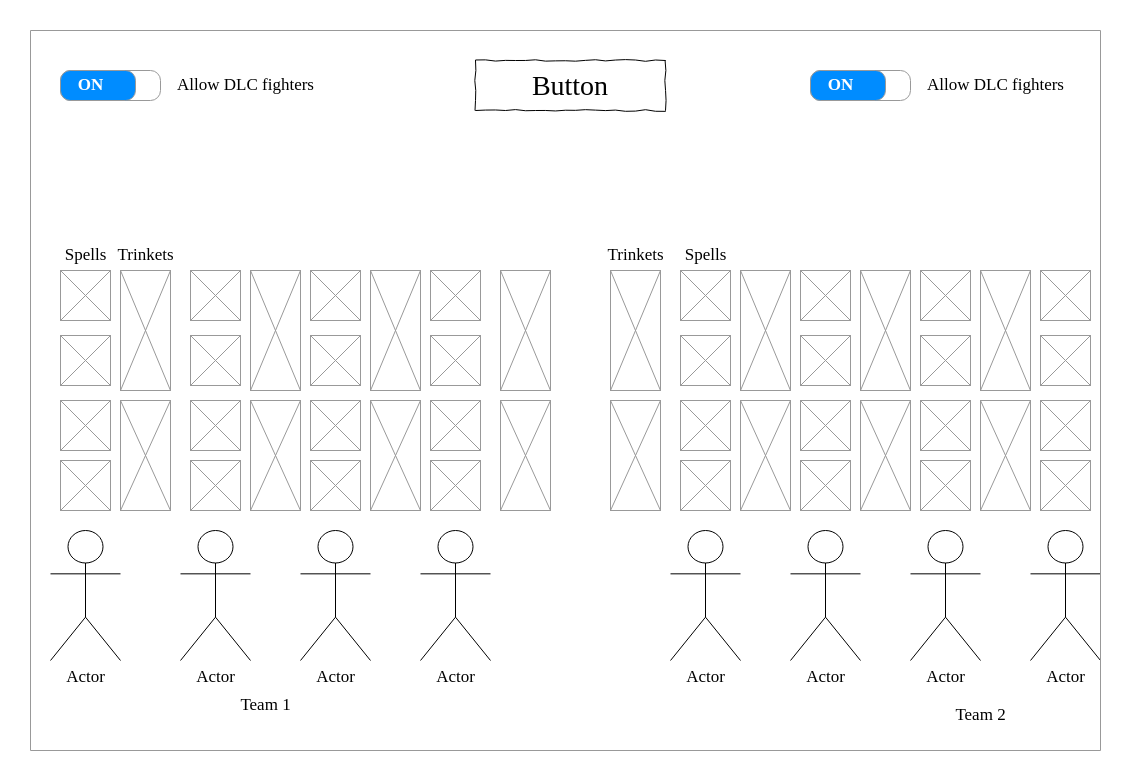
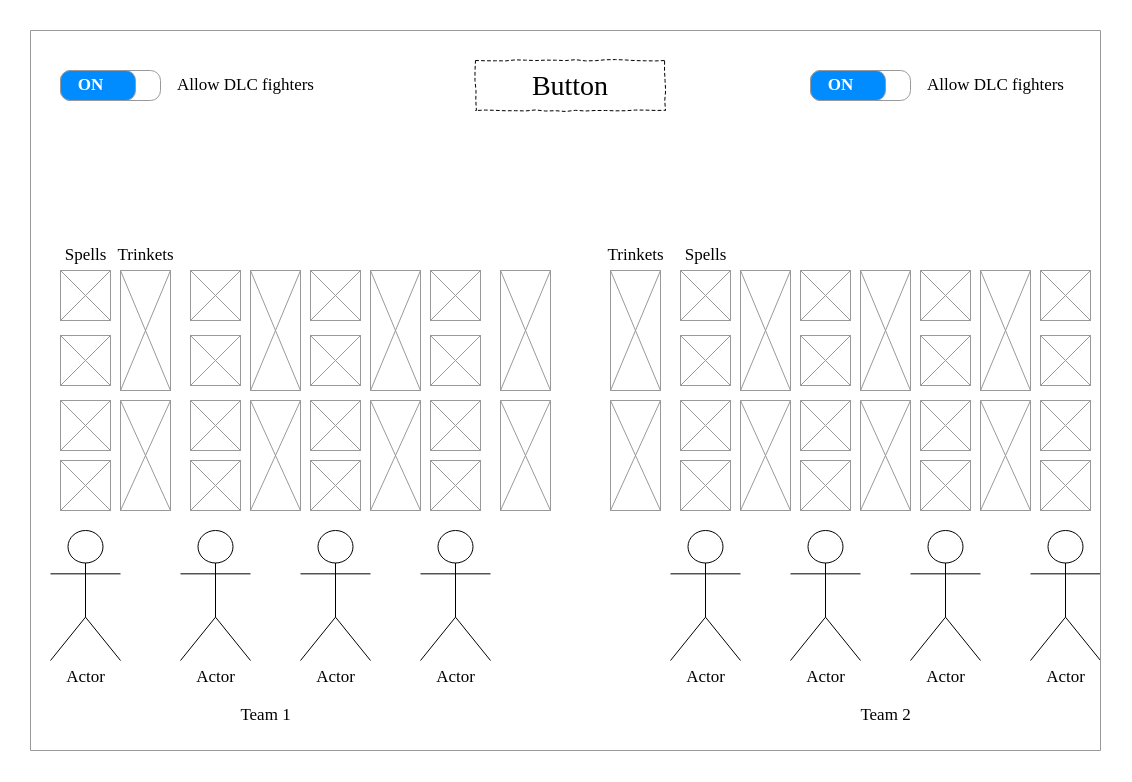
  <mxCell id="0" />
  <mxCell id="1" parent="0" />
- <mxCell id="2" value="Button" style="whiteSpace=wrap;html=1;rounded=0;shadow=0;labelBackgroundColor=none;strokeWidth=1;fontFamily=Verdana;fontSize=28;align=center;comic=1;" parent="1" vertex="1"><mxGeometry x="475" y="60" width="190" height="50" as="geometry" /></mxCell>
- <mxCell id="3" value="&lt;font style=&quot;font-size: 17px;&quot; face=&quot;Times New Roman&quot;&gt;Team 1&lt;/font&gt;" style="text;html=1;align=center;verticalAlign=middle;resizable=0;points=[];autosize=1;strokeColor=none;fillColor=none;" vertex="1" parent="1"><mxGeometry x="230" y="690" width="70" height="30" as="geometry" /></mxCell>
+ <mxCell id="2" value="Button" style="whiteSpace=wrap;html=1;rounded=0;shadow=0;labelBackgroundColor=none;strokeWidth=1;fontFamily=Verdana;fontSize=28;align=center;comic=1;dashed=1;" parent="1" vertex="1"><mxGeometry x="475" y="60" width="190" height="50" as="geometry" /></mxCell>
+ <mxCell id="3" value="&lt;font style=&quot;font-size: 17px;&quot; face=&quot;Times New Roman&quot;&gt;Team 1&lt;/font&gt;" style="text;html=1;align=center;verticalAlign=middle;resizable=0;points=[];autosize=1;strokeColor=none;fillColor=none;" vertex="1" parent="1"><mxGeometry x="230" y="700" width="70" height="30" as="geometry" /></mxCell>
  <mxCell id="4" value="Actor" style="shape=umlActor;verticalLabelPosition=bottom;verticalAlign=top;html=1;outlineConnect=0;fontFamily=Times New Roman;fontSize=17;" vertex="1" parent="1"><mxGeometry x="50" y="530" width="70" height="130" as="geometry" /></mxCell>
  <mxCell id="5" value="Actor" style="shape=umlActor;verticalLabelPosition=bottom;verticalAlign=top;html=1;outlineConnect=0;fontFamily=Times New Roman;fontSize=17;" vertex="1" parent="1"><mxGeometry x="180" y="530" width="70" height="130" as="geometry" /></mxCell>
  <mxCell id="6" value="Actor" style="shape=umlActor;verticalLabelPosition=bottom;verticalAlign=top;html=1;outlineConnect=0;fontFamily=Times New Roman;fontSize=17;" vertex="1" parent="1"><mxGeometry x="300" y="530" width="70" height="130" as="geometry" /></mxCell>
  <mxCell id="7" value="Actor" style="shape=umlActor;verticalLabelPosition=bottom;verticalAlign=top;html=1;outlineConnect=0;fontFamily=Times New Roman;fontSize=17;" vertex="1" parent="1"><mxGeometry x="420" y="530" width="70" height="130" as="geometry" /></mxCell>
- <mxCell id="8" value="&lt;font style=&quot;font-size: 17px;&quot; face=&quot;Times New Roman&quot;&gt;Team 2&lt;/font&gt;" style="text;html=1;align=center;verticalAlign=middle;resizable=0;points=[];autosize=1;strokeColor=none;fillColor=none;" vertex="1" parent="1"><mxGeometry x="945" y="700" width="70" height="30" as="geometry" /></mxCell>
+ <mxCell id="8" value="&lt;font style=&quot;font-size: 17px;&quot; face=&quot;Times New Roman&quot;&gt;Team 2&lt;/font&gt;" style="text;html=1;align=center;verticalAlign=middle;resizable=0;points=[];autosize=1;strokeColor=none;fillColor=none;" vertex="1" parent="1"><mxGeometry x="850" y="700" width="70" height="30" as="geometry" /></mxCell>
  <mxCell id="9" value="Actor" style="shape=umlActor;verticalLabelPosition=bottom;verticalAlign=top;html=1;outlineConnect=0;fontFamily=Times New Roman;fontSize=17;" vertex="1" parent="1"><mxGeometry x="670" y="530" width="70" height="130" as="geometry" /></mxCell>
  <mxCell id="10" value="Actor" style="shape=umlActor;verticalLabelPosition=bottom;verticalAlign=top;html=1;outlineConnect=0;fontFamily=Times New Roman;fontSize=17;" vertex="1" parent="1"><mxGeometry x="790" y="530" width="70" height="130" as="geometry" /></mxCell>
  <mxCell id="11" value="Actor" style="shape=umlActor;verticalLabelPosition=bottom;verticalAlign=top;html=1;outlineConnect=0;fontFamily=Times New Roman;fontSize=17;" vertex="1" parent="1"><mxGeometry x="910" y="530" width="70" height="130" as="geometry" /></mxCell>
  <mxCell id="12" value="Actor" style="shape=umlActor;verticalLabelPosition=bottom;verticalAlign=top;html=1;outlineConnect=0;fontFamily=Times New Roman;fontSize=17;" vertex="1" parent="1"><mxGeometry x="1030" y="530" width="70" height="130" as="geometry" /></mxCell>
  <mxCell id="13" value="ON" style="strokeWidth=1;shadow=0;dashed=0;align=center;html=1;shape=mxgraph.mockup.buttons.onOffButton;gradientColor=none;strokeColor=#999999;buttonState=on;fillColor2=#008cff;fontColor=#ffffff;fontSize=17;mainText=;spacingRight=40;fontStyle=1;fontFamily=Times New Roman;" vertex="1" parent="1"><mxGeometry x="60" y="70" width="100" height="30" as="geometry" /></mxCell>
  <mxCell id="14" value="Allow DLC fighters" style="text;html=1;align=center;verticalAlign=middle;resizable=0;points=[];autosize=1;strokeColor=none;fillColor=none;fontSize=17;fontFamily=Times New Roman;" vertex="1" parent="1"><mxGeometry x="165" y="70" width="160" height="30" as="geometry" /></mxCell>
  <mxCell id="15" value="ON" style="strokeWidth=1;shadow=0;dashed=0;align=center;html=1;shape=mxgraph.mockup.buttons.onOffButton;gradientColor=none;strokeColor=#999999;buttonState=on;fillColor2=#008cff;fontColor=#ffffff;fontSize=17;mainText=;spacingRight=40;fontStyle=1;fontFamily=Times New Roman;" vertex="1" parent="1"><mxGeometry x="810" y="70" width="100" height="30" as="geometry" /></mxCell>
  <mxCell id="16" value="Allow DLC fighters" style="text;html=1;align=center;verticalAlign=middle;resizable=0;points=[];autosize=1;strokeColor=none;fillColor=none;fontSize=17;fontFamily=Times New Roman;" vertex="1" parent="1"><mxGeometry x="915" y="70" width="160" height="30" as="geometry" /></mxCell>
  <mxCell id="17" value="" style="verticalLabelPosition=bottom;shadow=0;dashed=0;align=center;html=1;verticalAlign=top;strokeWidth=1;shape=mxgraph.mockup.graphics.simpleIcon;strokeColor=#999999;fontFamily=Times New Roman;fontSize=17;" vertex="1" parent="1"><mxGeometry x="60" y="335" width="50" height="50" as="geometry" /></mxCell>
  <mxCell id="18" value="" style="verticalLabelPosition=bottom;shadow=0;dashed=0;align=center;html=1;verticalAlign=top;strokeWidth=1;shape=mxgraph.mockup.graphics.simpleIcon;strokeColor=#999999;fontFamily=Times New Roman;fontSize=17;" vertex="1" parent="1"><mxGeometry x="60" y="460" width="50" height="50" as="geometry" /></mxCell>
  <mxCell id="19" value="" style="verticalLabelPosition=bottom;shadow=0;dashed=0;align=center;html=1;verticalAlign=top;strokeWidth=1;shape=mxgraph.mockup.graphics.simpleIcon;strokeColor=#999999;fontFamily=Times New Roman;fontSize=17;" vertex="1" parent="1"><mxGeometry x="60" y="400" width="50" height="50" as="geometry" /></mxCell>
  <mxCell id="20" value="" style="verticalLabelPosition=bottom;shadow=0;dashed=0;align=center;html=1;verticalAlign=top;strokeWidth=1;shape=mxgraph.mockup.graphics.simpleIcon;strokeColor=#999999;fontFamily=Times New Roman;fontSize=17;" vertex="1" parent="1"><mxGeometry x="60" y="270" width="50" height="50" as="geometry" /></mxCell>
  <mxCell id="21" value="" style="verticalLabelPosition=bottom;shadow=0;dashed=0;align=center;html=1;verticalAlign=top;strokeWidth=1;shape=mxgraph.mockup.graphics.simpleIcon;strokeColor=#999999;fontFamily=Times New Roman;fontSize=17;" vertex="1" parent="1"><mxGeometry x="190" y="335" width="50" height="50" as="geometry" /></mxCell>
  <mxCell id="22" value="" style="verticalLabelPosition=bottom;shadow=0;dashed=0;align=center;html=1;verticalAlign=top;strokeWidth=1;shape=mxgraph.mockup.graphics.simpleIcon;strokeColor=#999999;fontFamily=Times New Roman;fontSize=17;" vertex="1" parent="1"><mxGeometry x="190" y="460" width="50" height="50" as="geometry" /></mxCell>
  <mxCell id="23" value="" style="verticalLabelPosition=bottom;shadow=0;dashed=0;align=center;html=1;verticalAlign=top;strokeWidth=1;shape=mxgraph.mockup.graphics.simpleIcon;strokeColor=#999999;fontFamily=Times New Roman;fontSize=17;" vertex="1" parent="1"><mxGeometry x="190" y="400" width="50" height="50" as="geometry" /></mxCell>
  <mxCell id="24" value="" style="verticalLabelPosition=bottom;shadow=0;dashed=0;align=center;html=1;verticalAlign=top;strokeWidth=1;shape=mxgraph.mockup.graphics.simpleIcon;strokeColor=#999999;fontFamily=Times New Roman;fontSize=17;" vertex="1" parent="1"><mxGeometry x="190" y="270" width="50" height="50" as="geometry" /></mxCell>
  <mxCell id="25" value="" style="verticalLabelPosition=bottom;shadow=0;dashed=0;align=center;html=1;verticalAlign=top;strokeWidth=1;shape=mxgraph.mockup.graphics.simpleIcon;strokeColor=#999999;fontFamily=Times New Roman;fontSize=17;" vertex="1" parent="1"><mxGeometry x="310" y="335" width="50" height="50" as="geometry" /></mxCell>
  <mxCell id="26" value="" style="verticalLabelPosition=bottom;shadow=0;dashed=0;align=center;html=1;verticalAlign=top;strokeWidth=1;shape=mxgraph.mockup.graphics.simpleIcon;strokeColor=#999999;fontFamily=Times New Roman;fontSize=17;" vertex="1" parent="1"><mxGeometry x="310" y="460" width="50" height="50" as="geometry" /></mxCell>
  <mxCell id="27" value="" style="verticalLabelPosition=bottom;shadow=0;dashed=0;align=center;html=1;verticalAlign=top;strokeWidth=1;shape=mxgraph.mockup.graphics.simpleIcon;strokeColor=#999999;fontFamily=Times New Roman;fontSize=17;" vertex="1" parent="1"><mxGeometry x="310" y="400" width="50" height="50" as="geometry" /></mxCell>
  <mxCell id="28" value="" style="verticalLabelPosition=bottom;shadow=0;dashed=0;align=center;html=1;verticalAlign=top;strokeWidth=1;shape=mxgraph.mockup.graphics.simpleIcon;strokeColor=#999999;fontFamily=Times New Roman;fontSize=17;" vertex="1" parent="1"><mxGeometry x="310" y="270" width="50" height="50" as="geometry" /></mxCell>
  <mxCell id="29" value="" style="verticalLabelPosition=bottom;shadow=0;dashed=0;align=center;html=1;verticalAlign=top;strokeWidth=1;shape=mxgraph.mockup.graphics.simpleIcon;strokeColor=#999999;fontFamily=Times New Roman;fontSize=17;" vertex="1" parent="1"><mxGeometry x="430" y="335" width="50" height="50" as="geometry" /></mxCell>
  <mxCell id="30" value="" style="verticalLabelPosition=bottom;shadow=0;dashed=0;align=center;html=1;verticalAlign=top;strokeWidth=1;shape=mxgraph.mockup.graphics.simpleIcon;strokeColor=#999999;fontFamily=Times New Roman;fontSize=17;" vertex="1" parent="1"><mxGeometry x="430" y="460" width="50" height="50" as="geometry" /></mxCell>
  <mxCell id="31" value="" style="verticalLabelPosition=bottom;shadow=0;dashed=0;align=center;html=1;verticalAlign=top;strokeWidth=1;shape=mxgraph.mockup.graphics.simpleIcon;strokeColor=#999999;fontFamily=Times New Roman;fontSize=17;" vertex="1" parent="1"><mxGeometry x="430" y="400" width="50" height="50" as="geometry" /></mxCell>
  <mxCell id="32" value="" style="verticalLabelPosition=bottom;shadow=0;dashed=0;align=center;html=1;verticalAlign=top;strokeWidth=1;shape=mxgraph.mockup.graphics.simpleIcon;strokeColor=#999999;fontFamily=Times New Roman;fontSize=17;" vertex="1" parent="1"><mxGeometry x="430" y="270" width="50" height="50" as="geometry" /></mxCell>
  <mxCell id="33" value="" style="verticalLabelPosition=bottom;shadow=0;dashed=0;align=center;html=1;verticalAlign=top;strokeWidth=1;shape=mxgraph.mockup.graphics.simpleIcon;strokeColor=#999999;fontFamily=Times New Roman;fontSize=17;" vertex="1" parent="1"><mxGeometry x="680" y="335" width="50" height="50" as="geometry" /></mxCell>
  <mxCell id="34" value="" style="verticalLabelPosition=bottom;shadow=0;dashed=0;align=center;html=1;verticalAlign=top;strokeWidth=1;shape=mxgraph.mockup.graphics.simpleIcon;strokeColor=#999999;fontFamily=Times New Roman;fontSize=17;" vertex="1" parent="1"><mxGeometry x="680" y="460" width="50" height="50" as="geometry" /></mxCell>
  <mxCell id="35" value="" style="verticalLabelPosition=bottom;shadow=0;dashed=0;align=center;html=1;verticalAlign=top;strokeWidth=1;shape=mxgraph.mockup.graphics.simpleIcon;strokeColor=#999999;fontFamily=Times New Roman;fontSize=17;" vertex="1" parent="1"><mxGeometry x="680" y="400" width="50" height="50" as="geometry" /></mxCell>
  <mxCell id="36" value="" style="verticalLabelPosition=bottom;shadow=0;dashed=0;align=center;html=1;verticalAlign=top;strokeWidth=1;shape=mxgraph.mockup.graphics.simpleIcon;strokeColor=#999999;fontFamily=Times New Roman;fontSize=17;" vertex="1" parent="1"><mxGeometry x="680" y="270" width="50" height="50" as="geometry" /></mxCell>
  <mxCell id="37" value="" style="verticalLabelPosition=bottom;shadow=0;dashed=0;align=center;html=1;verticalAlign=top;strokeWidth=1;shape=mxgraph.mockup.graphics.simpleIcon;strokeColor=#999999;fontFamily=Times New Roman;fontSize=17;" vertex="1" parent="1"><mxGeometry x="800" y="335" width="50" height="50" as="geometry" /></mxCell>
  <mxCell id="38" value="" style="verticalLabelPosition=bottom;shadow=0;dashed=0;align=center;html=1;verticalAlign=top;strokeWidth=1;shape=mxgraph.mockup.graphics.simpleIcon;strokeColor=#999999;fontFamily=Times New Roman;fontSize=17;" vertex="1" parent="1"><mxGeometry x="800" y="460" width="50" height="50" as="geometry" /></mxCell>
  <mxCell id="39" value="" style="verticalLabelPosition=bottom;shadow=0;dashed=0;align=center;html=1;verticalAlign=top;strokeWidth=1;shape=mxgraph.mockup.graphics.simpleIcon;strokeColor=#999999;fontFamily=Times New Roman;fontSize=17;" vertex="1" parent="1"><mxGeometry x="800" y="400" width="50" height="50" as="geometry" /></mxCell>
  <mxCell id="40" value="" style="verticalLabelPosition=bottom;shadow=0;dashed=0;align=center;html=1;verticalAlign=top;strokeWidth=1;shape=mxgraph.mockup.graphics.simpleIcon;strokeColor=#999999;fontFamily=Times New Roman;fontSize=17;" vertex="1" parent="1"><mxGeometry x="800" y="270" width="50" height="50" as="geometry" /></mxCell>
  <mxCell id="41" value="" style="verticalLabelPosition=bottom;shadow=0;dashed=0;align=center;html=1;verticalAlign=top;strokeWidth=1;shape=mxgraph.mockup.graphics.simpleIcon;strokeColor=#999999;fontFamily=Times New Roman;fontSize=17;" vertex="1" parent="1"><mxGeometry x="920" y="335" width="50" height="50" as="geometry" /></mxCell>
  <mxCell id="42" value="" style="verticalLabelPosition=bottom;shadow=0;dashed=0;align=center;html=1;verticalAlign=top;strokeWidth=1;shape=mxgraph.mockup.graphics.simpleIcon;strokeColor=#999999;fontFamily=Times New Roman;fontSize=17;" vertex="1" parent="1"><mxGeometry x="920" y="460" width="50" height="50" as="geometry" /></mxCell>
  <mxCell id="43" value="" style="verticalLabelPosition=bottom;shadow=0;dashed=0;align=center;html=1;verticalAlign=top;strokeWidth=1;shape=mxgraph.mockup.graphics.simpleIcon;strokeColor=#999999;fontFamily=Times New Roman;fontSize=17;" vertex="1" parent="1"><mxGeometry x="920" y="400" width="50" height="50" as="geometry" /></mxCell>
  <mxCell id="44" value="" style="verticalLabelPosition=bottom;shadow=0;dashed=0;align=center;html=1;verticalAlign=top;strokeWidth=1;shape=mxgraph.mockup.graphics.simpleIcon;strokeColor=#999999;fontFamily=Times New Roman;fontSize=17;" vertex="1" parent="1"><mxGeometry x="920" y="270" width="50" height="50" as="geometry" /></mxCell>
  <mxCell id="45" value="" style="verticalLabelPosition=bottom;shadow=0;dashed=0;align=center;html=1;verticalAlign=top;strokeWidth=1;shape=mxgraph.mockup.graphics.simpleIcon;strokeColor=#999999;fontFamily=Times New Roman;fontSize=17;" vertex="1" parent="1"><mxGeometry x="1040" y="335" width="50" height="50" as="geometry" /></mxCell>
  <mxCell id="46" value="" style="verticalLabelPosition=bottom;shadow=0;dashed=0;align=center;html=1;verticalAlign=top;strokeWidth=1;shape=mxgraph.mockup.graphics.simpleIcon;strokeColor=#999999;fontFamily=Times New Roman;fontSize=17;" vertex="1" parent="1"><mxGeometry x="1040" y="460" width="50" height="50" as="geometry" /></mxCell>
  <mxCell id="47" value="" style="verticalLabelPosition=bottom;shadow=0;dashed=0;align=center;html=1;verticalAlign=top;strokeWidth=1;shape=mxgraph.mockup.graphics.simpleIcon;strokeColor=#999999;fontFamily=Times New Roman;fontSize=17;" vertex="1" parent="1"><mxGeometry x="1040" y="400" width="50" height="50" as="geometry" /></mxCell>
  <mxCell id="48" value="" style="verticalLabelPosition=bottom;shadow=0;dashed=0;align=center;html=1;verticalAlign=top;strokeWidth=1;shape=mxgraph.mockup.graphics.simpleIcon;strokeColor=#999999;fontFamily=Times New Roman;fontSize=17;" vertex="1" parent="1"><mxGeometry x="1040" y="270" width="50" height="50" as="geometry" /></mxCell>
  <mxCell id="49" value="&lt;font style=&quot;font-size: 17px;&quot; face=&quot;Times New Roman&quot;&gt;Spells&lt;/font&gt;" style="text;html=1;align=center;verticalAlign=middle;resizable=0;points=[];autosize=1;strokeColor=none;fillColor=none;" vertex="1" parent="1"><mxGeometry x="50" y="240" width="70" height="30" as="geometry" /></mxCell>
  <mxCell id="50" value="&lt;font style=&quot;font-size: 17px;&quot; face=&quot;Times New Roman&quot;&gt;Spells&lt;/font&gt;" style="text;html=1;align=center;verticalAlign=middle;resizable=0;points=[];autosize=1;strokeColor=none;fillColor=none;" vertex="1" parent="1"><mxGeometry x="670" y="240" width="70" height="30" as="geometry" /></mxCell>
  <mxCell id="51" value="" style="verticalLabelPosition=bottom;shadow=0;dashed=0;align=center;html=1;verticalAlign=top;strokeWidth=1;shape=mxgraph.mockup.graphics.simpleIcon;strokeColor=#999999;fontFamily=Times New Roman;fontSize=17;" vertex="1" parent="1"><mxGeometry x="120" y="270" width="50" height="120" as="geometry" /></mxCell>
  <mxCell id="52" value="" style="verticalLabelPosition=bottom;shadow=0;dashed=0;align=center;html=1;verticalAlign=top;strokeWidth=1;shape=mxgraph.mockup.graphics.simpleIcon;strokeColor=#999999;fontFamily=Times New Roman;fontSize=17;" vertex="1" parent="1"><mxGeometry x="120" y="400" width="50" height="110" as="geometry" /></mxCell>
  <mxCell id="53" value="&lt;font style=&quot;font-size: 17px;&quot; face=&quot;Times New Roman&quot;&gt;Trinkets&lt;br&gt;&lt;/font&gt;" style="text;html=1;align=center;verticalAlign=middle;resizable=0;points=[];autosize=1;strokeColor=none;fillColor=none;" vertex="1" parent="1"><mxGeometry x="105" y="240" width="80" height="30" as="geometry" /></mxCell>
  <mxCell id="54" value="" style="verticalLabelPosition=bottom;shadow=0;dashed=0;align=center;html=1;verticalAlign=top;strokeWidth=1;shape=mxgraph.mockup.graphics.simpleIcon;strokeColor=#999999;fontFamily=Times New Roman;fontSize=17;" vertex="1" parent="1"><mxGeometry x="250" y="270" width="50" height="120" as="geometry" /></mxCell>
  <mxCell id="55" value="" style="verticalLabelPosition=bottom;shadow=0;dashed=0;align=center;html=1;verticalAlign=top;strokeWidth=1;shape=mxgraph.mockup.graphics.simpleIcon;strokeColor=#999999;fontFamily=Times New Roman;fontSize=17;" vertex="1" parent="1"><mxGeometry x="250" y="400" width="50" height="110" as="geometry" /></mxCell>
  <mxCell id="56" value="" style="verticalLabelPosition=bottom;shadow=0;dashed=0;align=center;html=1;verticalAlign=top;strokeWidth=1;shape=mxgraph.mockup.graphics.simpleIcon;strokeColor=#999999;fontFamily=Times New Roman;fontSize=17;" vertex="1" parent="1"><mxGeometry x="370" y="270" width="50" height="120" as="geometry" /></mxCell>
  <mxCell id="57" value="" style="verticalLabelPosition=bottom;shadow=0;dashed=0;align=center;html=1;verticalAlign=top;strokeWidth=1;shape=mxgraph.mockup.graphics.simpleIcon;strokeColor=#999999;fontFamily=Times New Roman;fontSize=17;" vertex="1" parent="1"><mxGeometry x="370" y="400" width="50" height="110" as="geometry" /></mxCell>
  <mxCell id="58" value="" style="verticalLabelPosition=bottom;shadow=0;dashed=0;align=center;html=1;verticalAlign=top;strokeWidth=1;shape=mxgraph.mockup.graphics.simpleIcon;strokeColor=#999999;fontFamily=Times New Roman;fontSize=17;" vertex="1" parent="1"><mxGeometry x="500" y="270" width="50" height="120" as="geometry" /></mxCell>
  <mxCell id="59" value="" style="verticalLabelPosition=bottom;shadow=0;dashed=0;align=center;html=1;verticalAlign=top;strokeWidth=1;shape=mxgraph.mockup.graphics.simpleIcon;strokeColor=#999999;fontFamily=Times New Roman;fontSize=17;" vertex="1" parent="1"><mxGeometry x="500" y="400" width="50" height="110" as="geometry" /></mxCell>
  <mxCell id="60" value="" style="verticalLabelPosition=bottom;shadow=0;dashed=0;align=center;html=1;verticalAlign=top;strokeWidth=1;shape=mxgraph.mockup.graphics.simpleIcon;strokeColor=#999999;fontFamily=Times New Roman;fontSize=17;" vertex="1" parent="1"><mxGeometry x="610" y="270" width="50" height="120" as="geometry" /></mxCell>
  <mxCell id="61" value="" style="verticalLabelPosition=bottom;shadow=0;dashed=0;align=center;html=1;verticalAlign=top;strokeWidth=1;shape=mxgraph.mockup.graphics.simpleIcon;strokeColor=#999999;fontFamily=Times New Roman;fontSize=17;" vertex="1" parent="1"><mxGeometry x="610" y="400" width="50" height="110" as="geometry" /></mxCell>
  <mxCell id="62" value="" style="verticalLabelPosition=bottom;shadow=0;dashed=0;align=center;html=1;verticalAlign=top;strokeWidth=1;shape=mxgraph.mockup.graphics.simpleIcon;strokeColor=#999999;fontFamily=Times New Roman;fontSize=17;" vertex="1" parent="1"><mxGeometry x="740" y="270" width="50" height="120" as="geometry" /></mxCell>
  <mxCell id="63" value="" style="verticalLabelPosition=bottom;shadow=0;dashed=0;align=center;html=1;verticalAlign=top;strokeWidth=1;shape=mxgraph.mockup.graphics.simpleIcon;strokeColor=#999999;fontFamily=Times New Roman;fontSize=17;" vertex="1" parent="1"><mxGeometry x="740" y="400" width="50" height="110" as="geometry" /></mxCell>
  <mxCell id="64" value="" style="verticalLabelPosition=bottom;shadow=0;dashed=0;align=center;html=1;verticalAlign=top;strokeWidth=1;shape=mxgraph.mockup.graphics.simpleIcon;strokeColor=#999999;fontFamily=Times New Roman;fontSize=17;" vertex="1" parent="1"><mxGeometry x="860" y="270" width="50" height="120" as="geometry" /></mxCell>
  <mxCell id="65" value="" style="verticalLabelPosition=bottom;shadow=0;dashed=0;align=center;html=1;verticalAlign=top;strokeWidth=1;shape=mxgraph.mockup.graphics.simpleIcon;strokeColor=#999999;fontFamily=Times New Roman;fontSize=17;" vertex="1" parent="1"><mxGeometry x="860" y="400" width="50" height="110" as="geometry" /></mxCell>
  <mxCell id="66" value="" style="verticalLabelPosition=bottom;shadow=0;dashed=0;align=center;html=1;verticalAlign=top;strokeWidth=1;shape=mxgraph.mockup.graphics.simpleIcon;strokeColor=#999999;fontFamily=Times New Roman;fontSize=17;" vertex="1" parent="1"><mxGeometry x="980" y="270" width="50" height="120" as="geometry" /></mxCell>
  <mxCell id="67" value="" style="verticalLabelPosition=bottom;shadow=0;dashed=0;align=center;html=1;verticalAlign=top;strokeWidth=1;shape=mxgraph.mockup.graphics.simpleIcon;strokeColor=#999999;fontFamily=Times New Roman;fontSize=17;" vertex="1" parent="1"><mxGeometry x="980" y="400" width="50" height="110" as="geometry" /></mxCell>
  <mxCell id="68" value="&lt;font style=&quot;font-size: 17px;&quot; face=&quot;Times New Roman&quot;&gt;Trinkets&lt;br&gt;&lt;/font&gt;" style="text;html=1;align=center;verticalAlign=middle;resizable=0;points=[];autosize=1;strokeColor=none;fillColor=none;" vertex="1" parent="1"><mxGeometry x="595" y="240" width="80" height="30" as="geometry" /></mxCell>
  <mxCell id="69" value="" style="verticalLabelPosition=bottom;shadow=0;dashed=0;align=center;html=1;verticalAlign=top;strokeWidth=1;shape=mxgraph.mockup.markup.line;strokeColor=#999999;fontFamily=Times New Roman;fontSize=17;" vertex="1" parent="1"><mxGeometry x="30" y="20" width="1070" height="20" as="geometry" /></mxCell>
  <mxCell id="70" value="" style="verticalLabelPosition=bottom;shadow=0;dashed=0;align=center;html=1;verticalAlign=top;strokeWidth=1;shape=mxgraph.mockup.markup.line;strokeColor=#999999;direction=north;fontFamily=Times New Roman;fontSize=17;" vertex="1" parent="1"><mxGeometry y="30" width="20" height="720" as="geometry" x="20" /></mxCell>
  <mxCell id="71" value="" style="verticalLabelPosition=bottom;shadow=0;dashed=0;align=center;html=1;verticalAlign=top;strokeWidth=1;shape=mxgraph.mockup.markup.line;strokeColor=#999999;fontFamily=Times New Roman;fontSize=17;" vertex="1" parent="1"><mxGeometry x="30" y="740" width="1070" height="20" as="geometry" /></mxCell>
  <mxCell id="72" value="" style="verticalLabelPosition=bottom;shadow=0;dashed=0;align=center;html=1;verticalAlign=top;strokeWidth=1;shape=mxgraph.mockup.markup.line;strokeColor=#999999;direction=north;fontFamily=Times New Roman;fontSize=17;" vertex="1" parent="1"><mxGeometry x="1090" y="30" width="20" height="720" as="geometry" /></mxCell>
